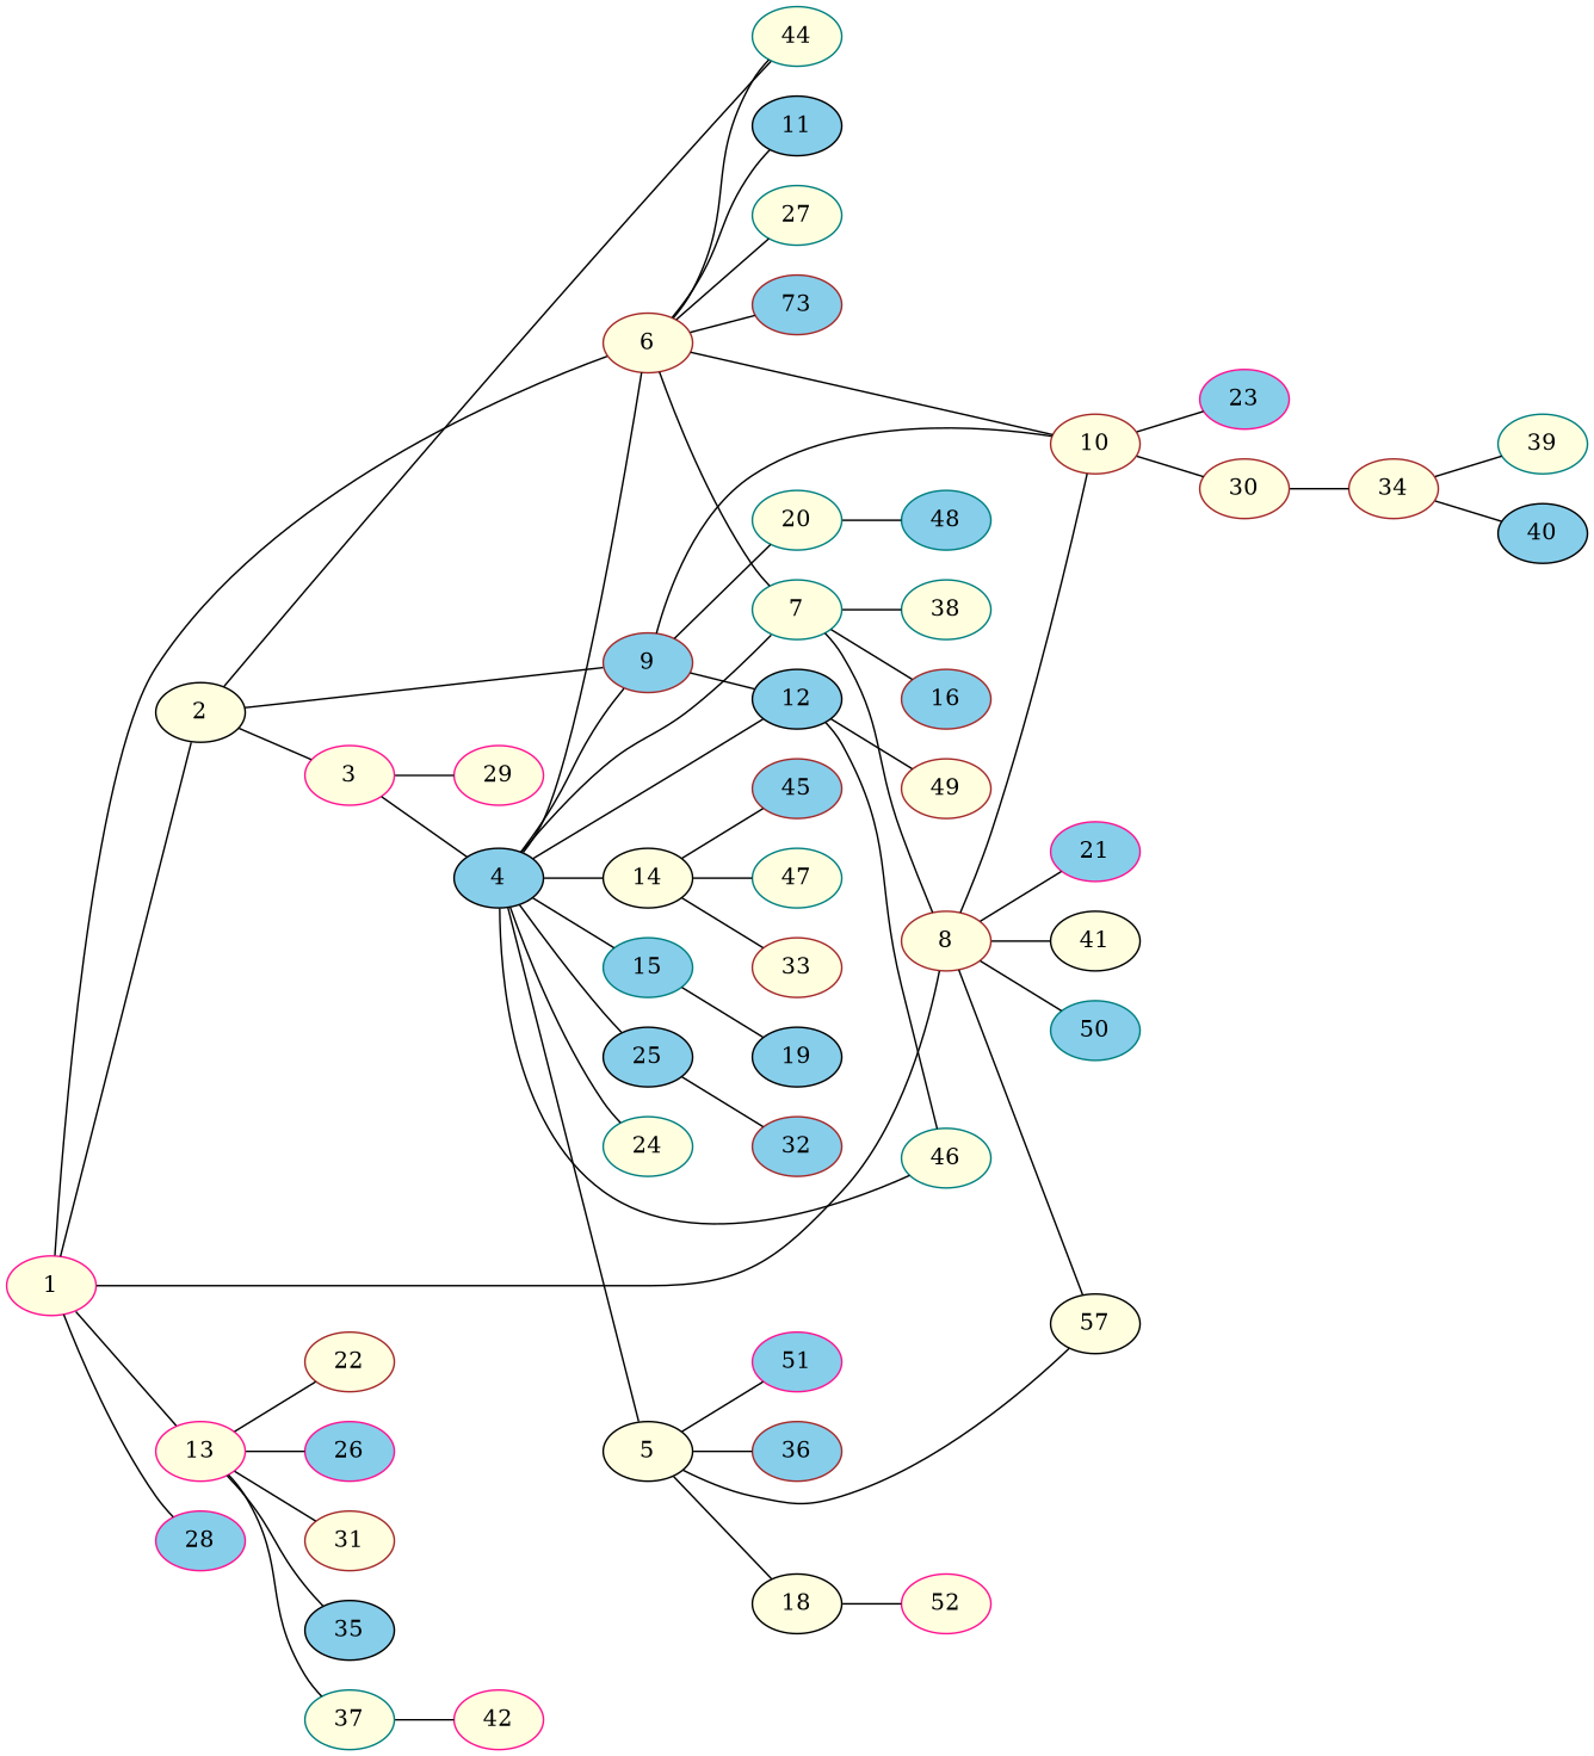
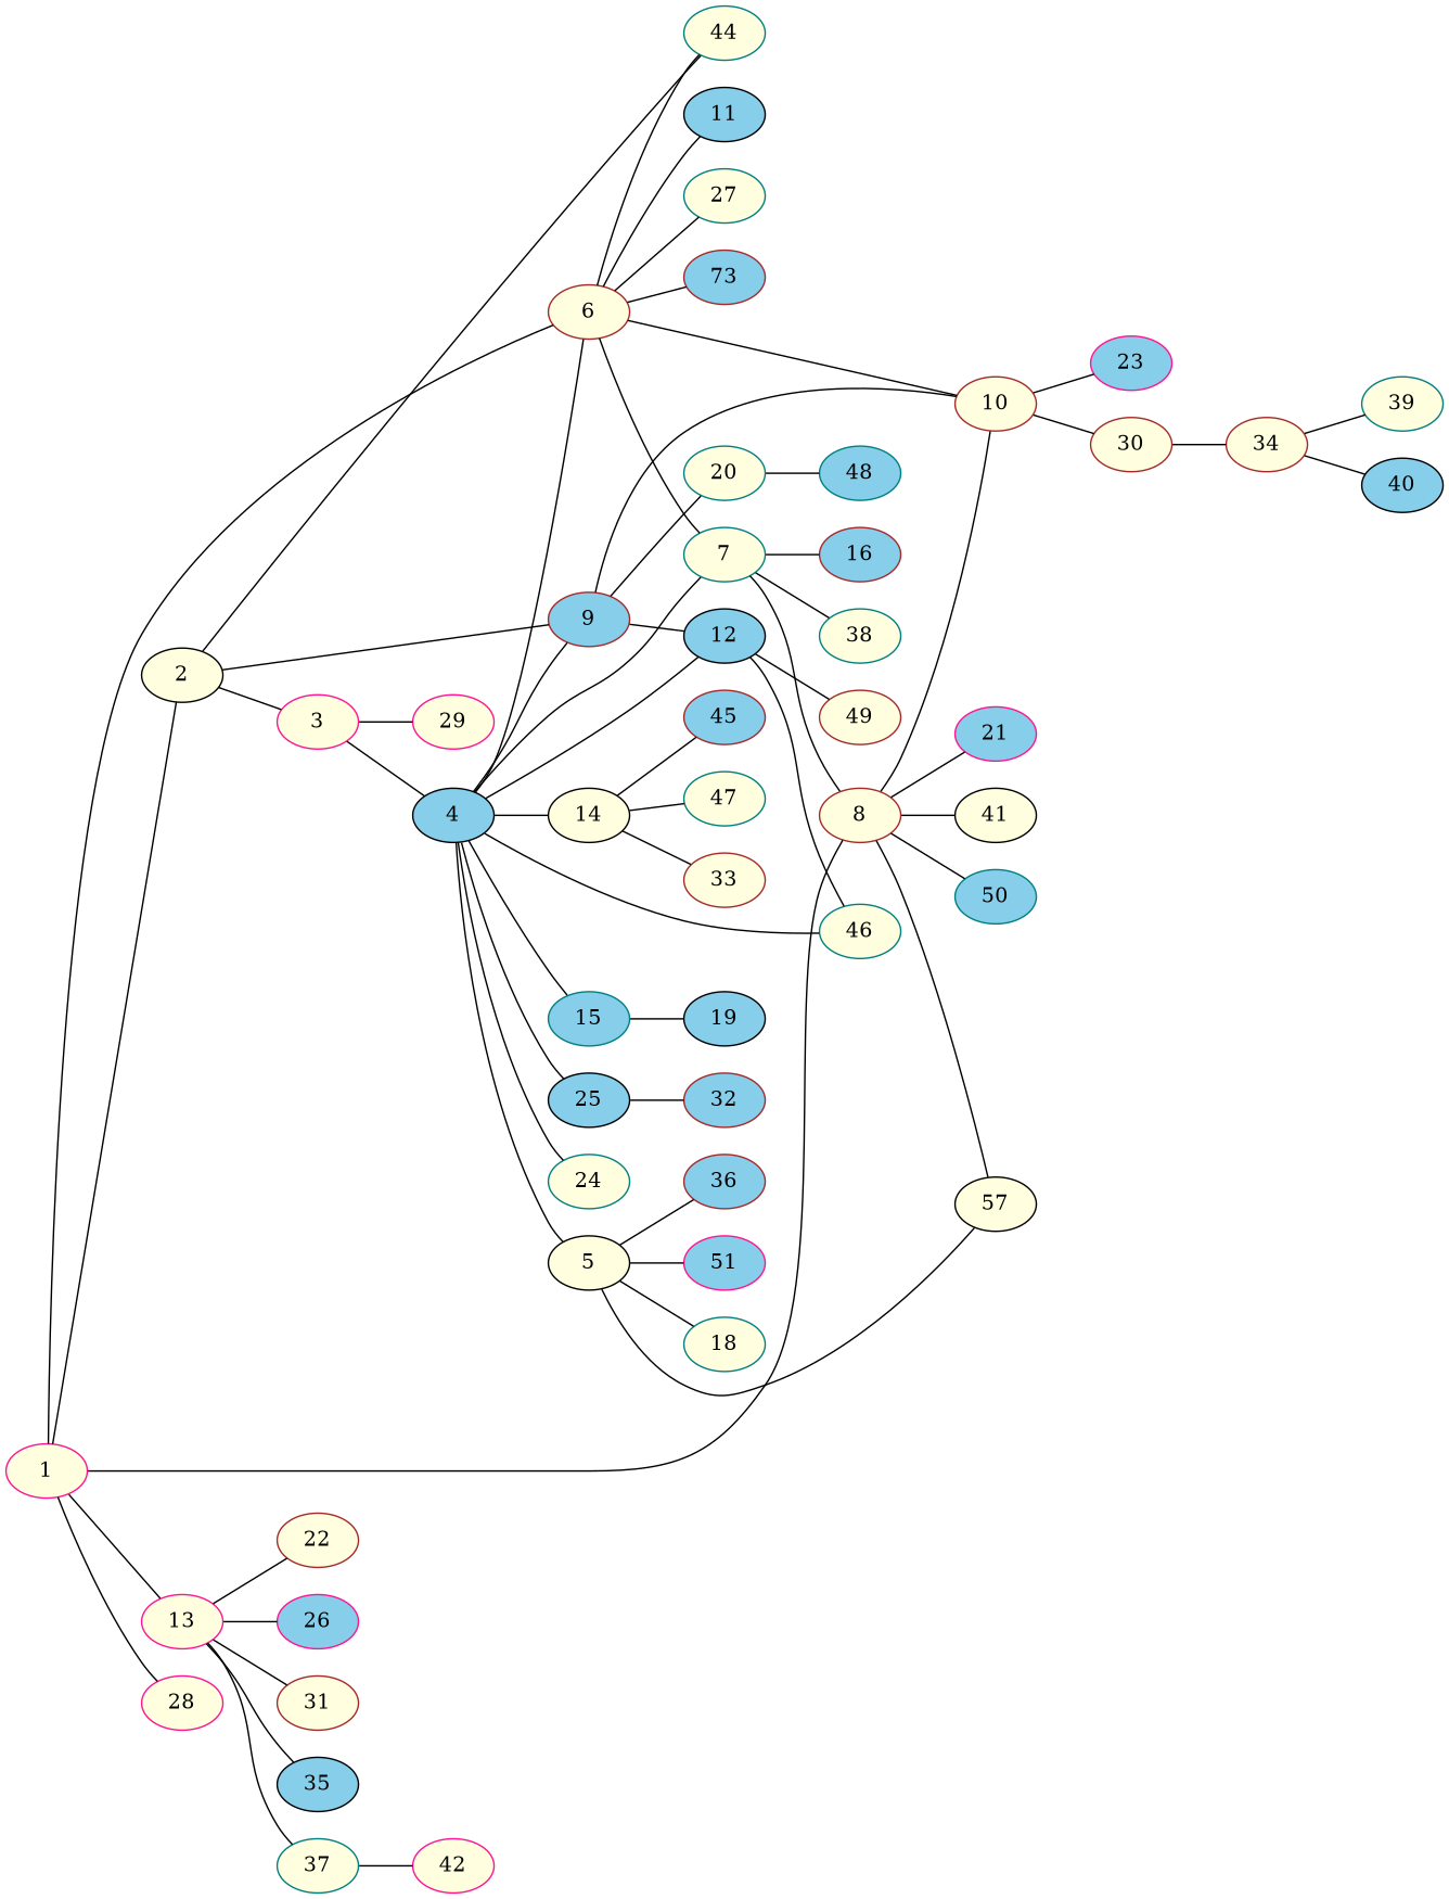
  graph {
    rankdir=LR
    node [color=brown fillcolor=lightyellow style=filled]
    1 [color=deeppink]
    2 [color=black]
    6
    8
    13 [color=deeppink]
-   28 [color=deeppink fillcolor=skyblue]
+   28 [color=deeppink]
    3 [color=deeppink]
    9 [fillcolor=skyblue]
    44 [color=teal]
    7 [color=teal]
    10
    11 [color=black fillcolor=skyblue]
    27 [color=teal]
    n14 [fillcolor=skyblue label=73]
    n15 [color=black label=57]
    21 [color=deeppink fillcolor=skyblue]
    41 [color=black]
    50 [color=teal fillcolor=skyblue]
    22
    26 [color=deeppink fillcolor=skyblue]
    31
    35 [color=black fillcolor=skyblue]
    37 [color=teal]
    4 [color=black fillcolor=skyblue]
    29 [color=deeppink]
    12 [color=black fillcolor=skyblue]
    20 [color=teal]
    5 [color=black]
    14 [color=black]
    15 [color=teal fillcolor=skyblue]
    24 [color=teal]
    25 [color=black fillcolor=skyblue]
    46 [color=teal]
-   18 [color=black]
+   18 [color=teal]
    36 [fillcolor=skyblue]
    51 [color=deeppink fillcolor=skyblue]
    16 [fillcolor=skyblue]
    38 [color=teal]
    49
    33
    45 [fillcolor=skyblue]
    47 [color=teal]
    19 [color=black fillcolor=skyblue]
    32 [fillcolor=skyblue]
-   52 [color=deeppink]
    23 [color=deeppink fillcolor=skyblue]
    30
    48 [color=teal fillcolor=skyblue]
    34
    42 [color=deeppink]
    39 [color=teal]
    40 [color=black fillcolor=skyblue]
    1 -- 2
    1 -- 6
    1 -- 8
    1 -- 13
    1 -- 28
    2 -- 3
    2 -- 9
    2 -- 44
    6 -- 44
    6 -- 7
    6 -- 10
    6 -- 11
    6 -- 27
    6 -- n14
    8 -- 10
    8 -- n15
    8 -- 21
    8 -- 41
    8 -- 50
    13 -- 22
    13 -- 26
    13 -- 31
    13 -- 35
    13 -- 37
    3 -- 4
    3 -- 29
    9 -- 10
    9 -- 12
    9 -- 20
    7 -- 8
    7 -- 16
    7 -- 38
    10 -- 23
    10 -- 30
    37 -- 42
    4 -- 6
    4 -- 9
    4 -- 7
    4 -- 12
    4 -- 5
    4 -- 14
    4 -- 15
    4 -- 24
    4 -- 25
    4 -- 46
    12 -- 46
    12 -- 49
    20 -- 48
    5 -- n15
    5 -- 18
    5 -- 36
    5 -- 51
    14 -- 33
    14 -- 45
    14 -- 47
    15 -- 19
    25 -- 32
-   18 -- 52
    30 -- 34
    34 -- 39
    34 -- 40
  }
